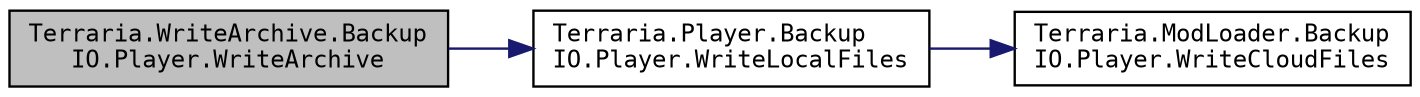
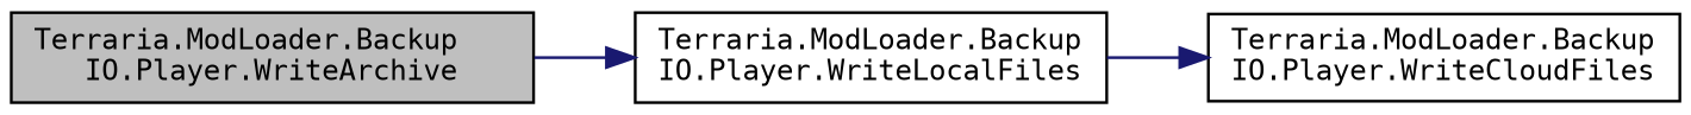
  digraph {
    fontname="DejaVu Sans Mono"
    rankdir=LR
    node [color=black fillcolor=white fontname="DejaVu Sans Mono" fontsize=10 shape=record style=filled]
    edge [color=midnightblue fontname="DejaVu Sans Mono" fontsize=10 labelfontname=Helvetica labelfontsize=10 style=solid]
-   n1 [fillcolor=grey75 fontcolor=black height=0.2 label="Terraria.WriteArchive.Backup\lIO.Player.WriteArchive" width=0.4]
-   n2 [height=0.2 label="Terraria.Player.Backup\lIO.Player.WriteLocalFiles" width=0.4]
+   n1 [fillcolor=grey75 fontcolor=black height=0.2 label="Terraria.ModLoader.Backup\lIO.Player.WriteArchive" width=0.4]
+   n2 [height=0.2 label="Terraria.ModLoader.Backup\lIO.Player.WriteLocalFiles" width=0.4]
    n3 [height=0.2 label="Terraria.ModLoader.Backup\lIO.Player.WriteCloudFiles" width=0.4]
    n1 -> n2
    n2 -> n3
  }
